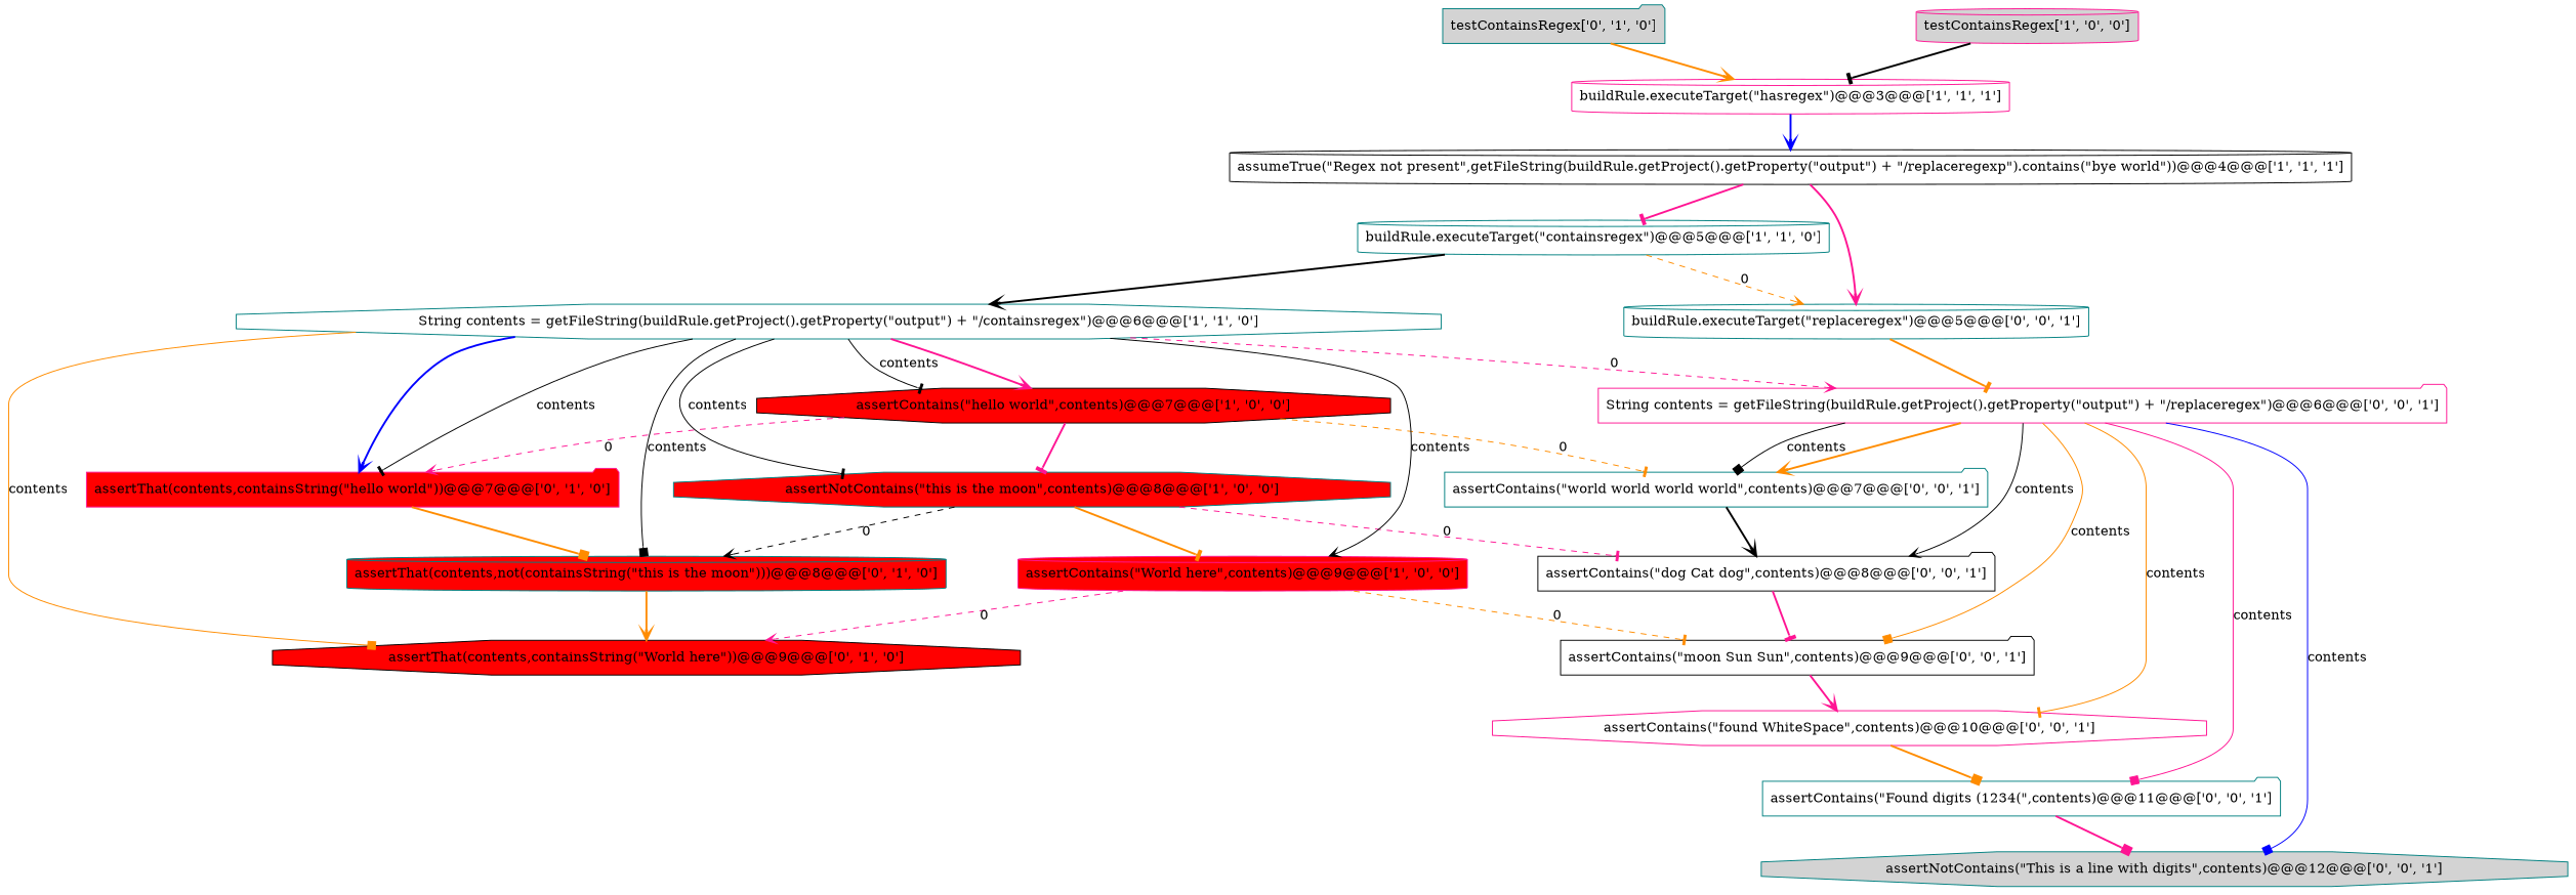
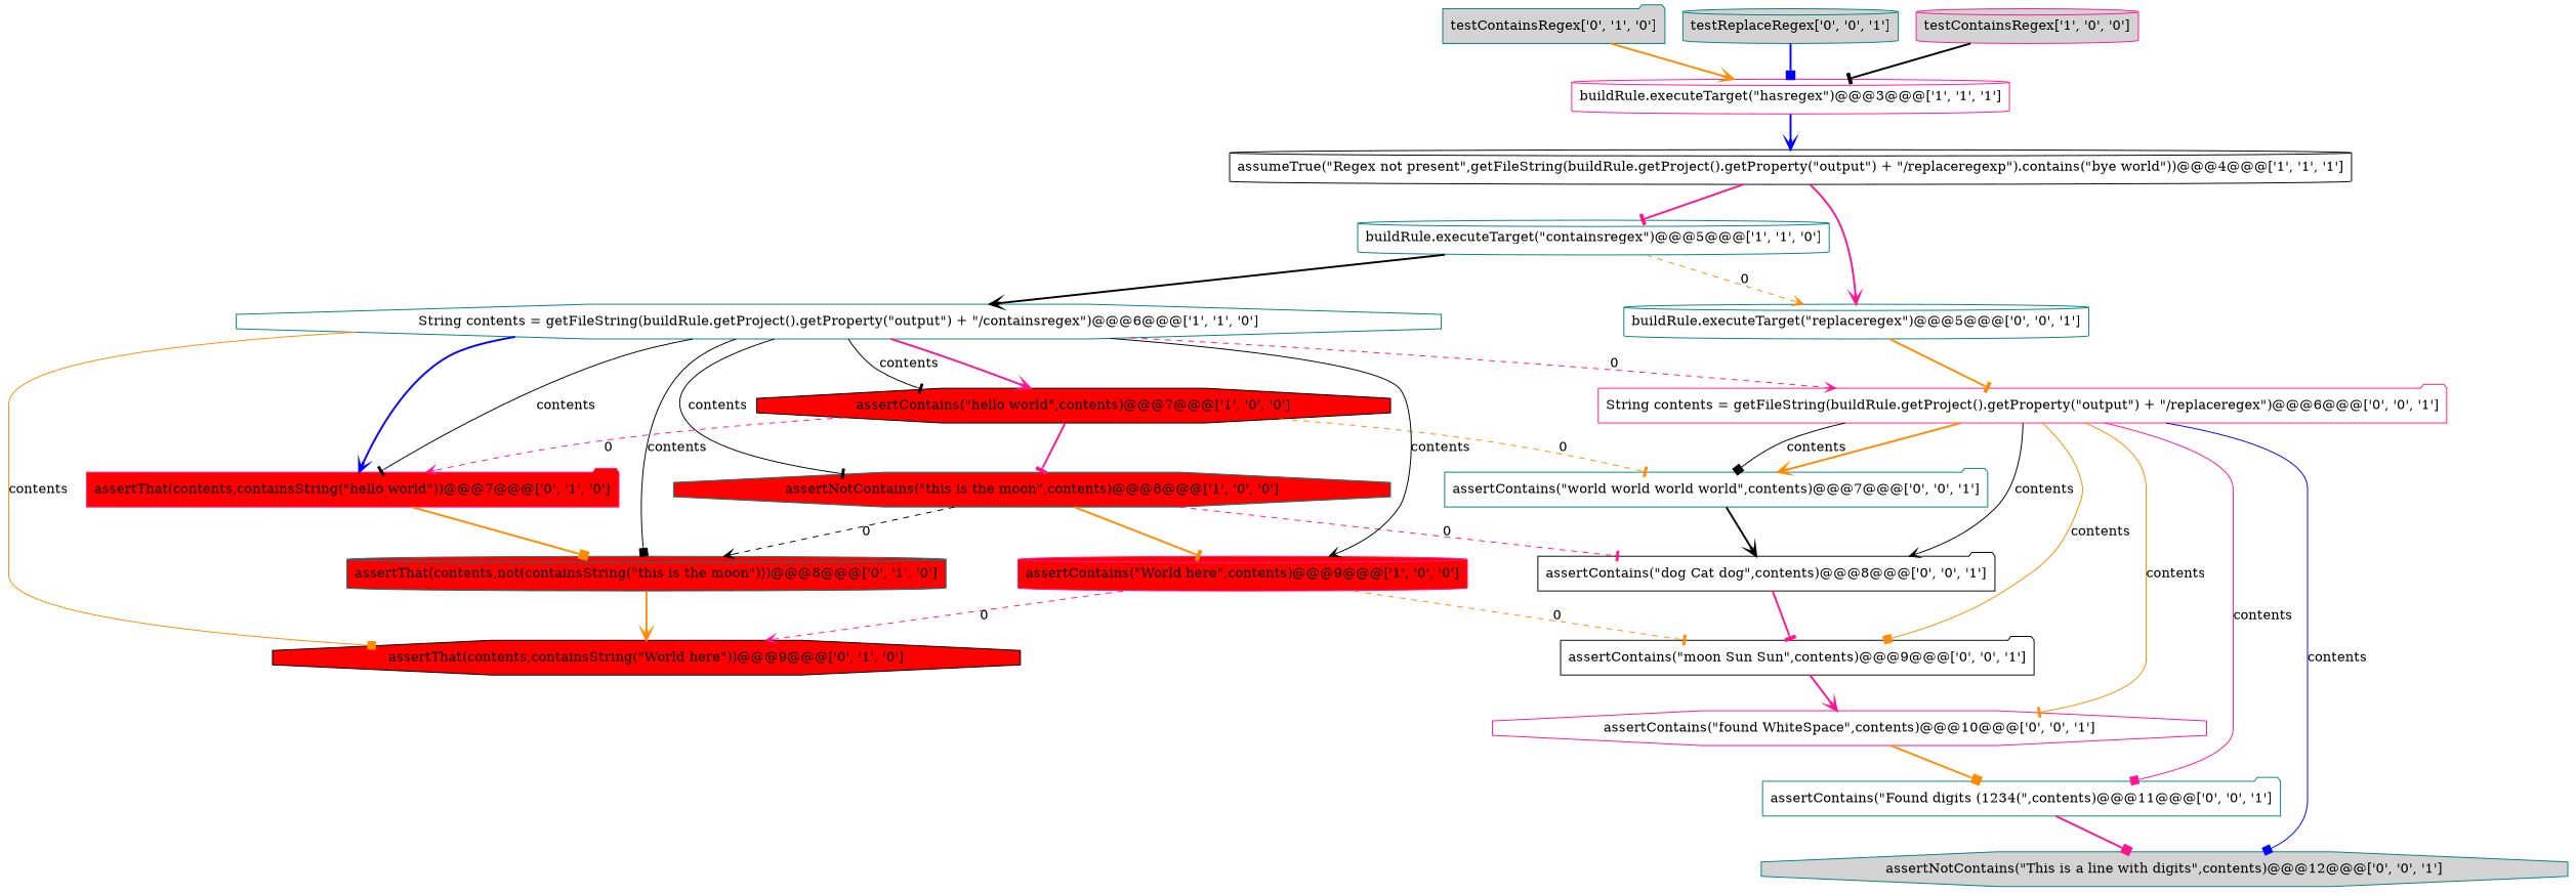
  digraph {
    node [fillcolor=white shape=cylinder style=filled color=teal]
    edge [style=bold color=darkorange arrowhead=vee]
    n1 [fillcolor=red label="assertContains(\"hello world\",contents)@@@7@@@['1', '0', '0']" shape=octagon color=black]
    n2 [fillcolor=red label="assertNotContains(\"this is the moon\",contents)@@@8@@@['1', '0', '0']" shape=octagon]
    n3 [fillcolor=red label="assertThat(contents,containsString(\"hello world\"))@@@7@@@['0', '1', '0']" shape=folder color=deeppink]
    n4 [label="assertContains(\"world world world world\",contents)@@@7@@@['0', '0', '1']" shape=folder]
    n5 [label="assertContains(\"found WhiteSpace\",contents)@@@10@@@['0', '0', '1']" shape=octagon color=deeppink]
    n6 [label="assertContains(\"Found digits (1234(\",contents)@@@11@@@['0', '0', '1']" shape=folder]
    n7 [fillcolor=red label="assertThat(contents,containsString(\"World here\"))@@@9@@@['0', '1', '0']" shape=octagon color=black]
    n8 [label="buildRule.executeTarget(\"hasregex\")@@@3@@@['1', '1', '1']" color=deeppink]
    n9 [label="assumeTrue(\"Regex not present\",getFileString(buildRule.getProject().getProperty(\"output\") + \"/replaceregexp\").contains(\"bye world\"))@@@4@@@['1', '1', '1']" color=black]
    n10 [label="assertContains(\"moon Sun Sun\",contents)@@@9@@@['0', '0', '1']" shape=folder color=black]
    n11 [label="buildRule.executeTarget(\"replaceregex\")@@@5@@@['0', '0', '1']"]
    n12 [label="String contents = getFileString(buildRule.getProject().getProperty(\"output\") + \"/replaceregex\")@@@6@@@['0', '0', '1']" shape=folder color=deeppink]
    n13 [fillcolor=red label="assertThat(contents,not(containsString(\"this is the moon\")))@@@8@@@['0', '1', '0']"]
    n14 [label="buildRule.executeTarget(\"containsregex\")@@@5@@@['1', '1', '0']"]
    n15 [label="String contents = getFileString(buildRule.getProject().getProperty(\"output\") + \"/containsregex\")@@@6@@@['1', '1', '0']" shape=octagon]
    n16 [label="assertContains(\"dog Cat dog\",contents)@@@8@@@['0', '0', '1']" shape=folder color=black]
    n17 [fillcolor=red label="assertContains(\"World here\",contents)@@@9@@@['1', '0', '0']" color=deeppink]
    n18 [fillcolor=lightgray label="testContainsRegex['0', '1', '0']" shape=folder]
    n19 [fillcolor=lightgray label="assertNotContains(\"This is a line with digits\",contents)@@@12@@@['0', '0', '1']" shape=octagon]
+   n20 [fillcolor=lightgray label="testReplaceRegex['0', '0', '1']"]
    n21 [fillcolor=lightgray label="testContainsRegex['1', '0', '0']" color=deeppink]
    n1 -> n2 [color=deeppink arrowhead=tee]
    n1 -> n3 [label=0 style=dashed color=deeppink]
    n1 -> n4 [label=0 style=dashed arrowhead=tee]
    n2 -> n13 [label=0 style=dashed color=black]
    n2 -> n16 [label=0 style=dashed color=deeppink arrowhead=tee]
    n2 -> n17 [arrowhead=tee]
    n3 -> n13 [arrowhead=box]
    n4 -> n16 [color=black]
    n5 -> n6 [arrowhead=box]
    n6 -> n19 [color=deeppink arrowhead=box]
    n8 -> n9 [color=blue]
    n9 -> n11 [color=deeppink]
    n9 -> n14 [color=deeppink arrowhead=tee]
    n10 -> n5 [color=deeppink]
    n11 -> n12 [arrowhead=tee]
    n12 -> n4
    n12 -> n4 [label=contents style=solid color=black arrowhead=box]
    n12 -> n5 [label=contents style=solid arrowhead=tee]
    n12 -> n6 [label=contents style=solid color=deeppink arrowhead=box]
    n12 -> n10 [label=contents style=solid arrowhead=box]
    n12 -> n16 [label=contents style=solid color=black]
    n12 -> n19 [label=contents style=solid color=blue arrowhead=box]
    n13 -> n7
    n14 -> n11 [label=0 style=dashed]
    n14 -> n15 [color=black]
    n15 -> n1 [color=deeppink]
    n15 -> n1 [label=contents style=solid color=black arrowhead=tee]
    n15 -> n2 [label=contents style=solid color=black arrowhead=tee]
    n15 -> n3 [color=blue]
    n15 -> n3 [label=contents style=solid color=black arrowhead=tee]
    n15 -> n7 [label=contents style=solid arrowhead=box]
    n15 -> n12 [label=0 style=dashed color=deeppink]
    n15 -> n13 [label=contents style=solid color=black arrowhead=box]
    n15 -> n17 [label=contents style=solid color=black]
    n16 -> n10 [color=deeppink arrowhead=tee]
    n17 -> n7 [label=0 style=dashed color=deeppink]
    n17 -> n10 [label=0 style=dashed arrowhead=tee]
    n18 -> n8
+   n20 -> n8 [color=blue arrowhead=box]
    n21 -> n8 [color=black arrowhead=tee]
  }
